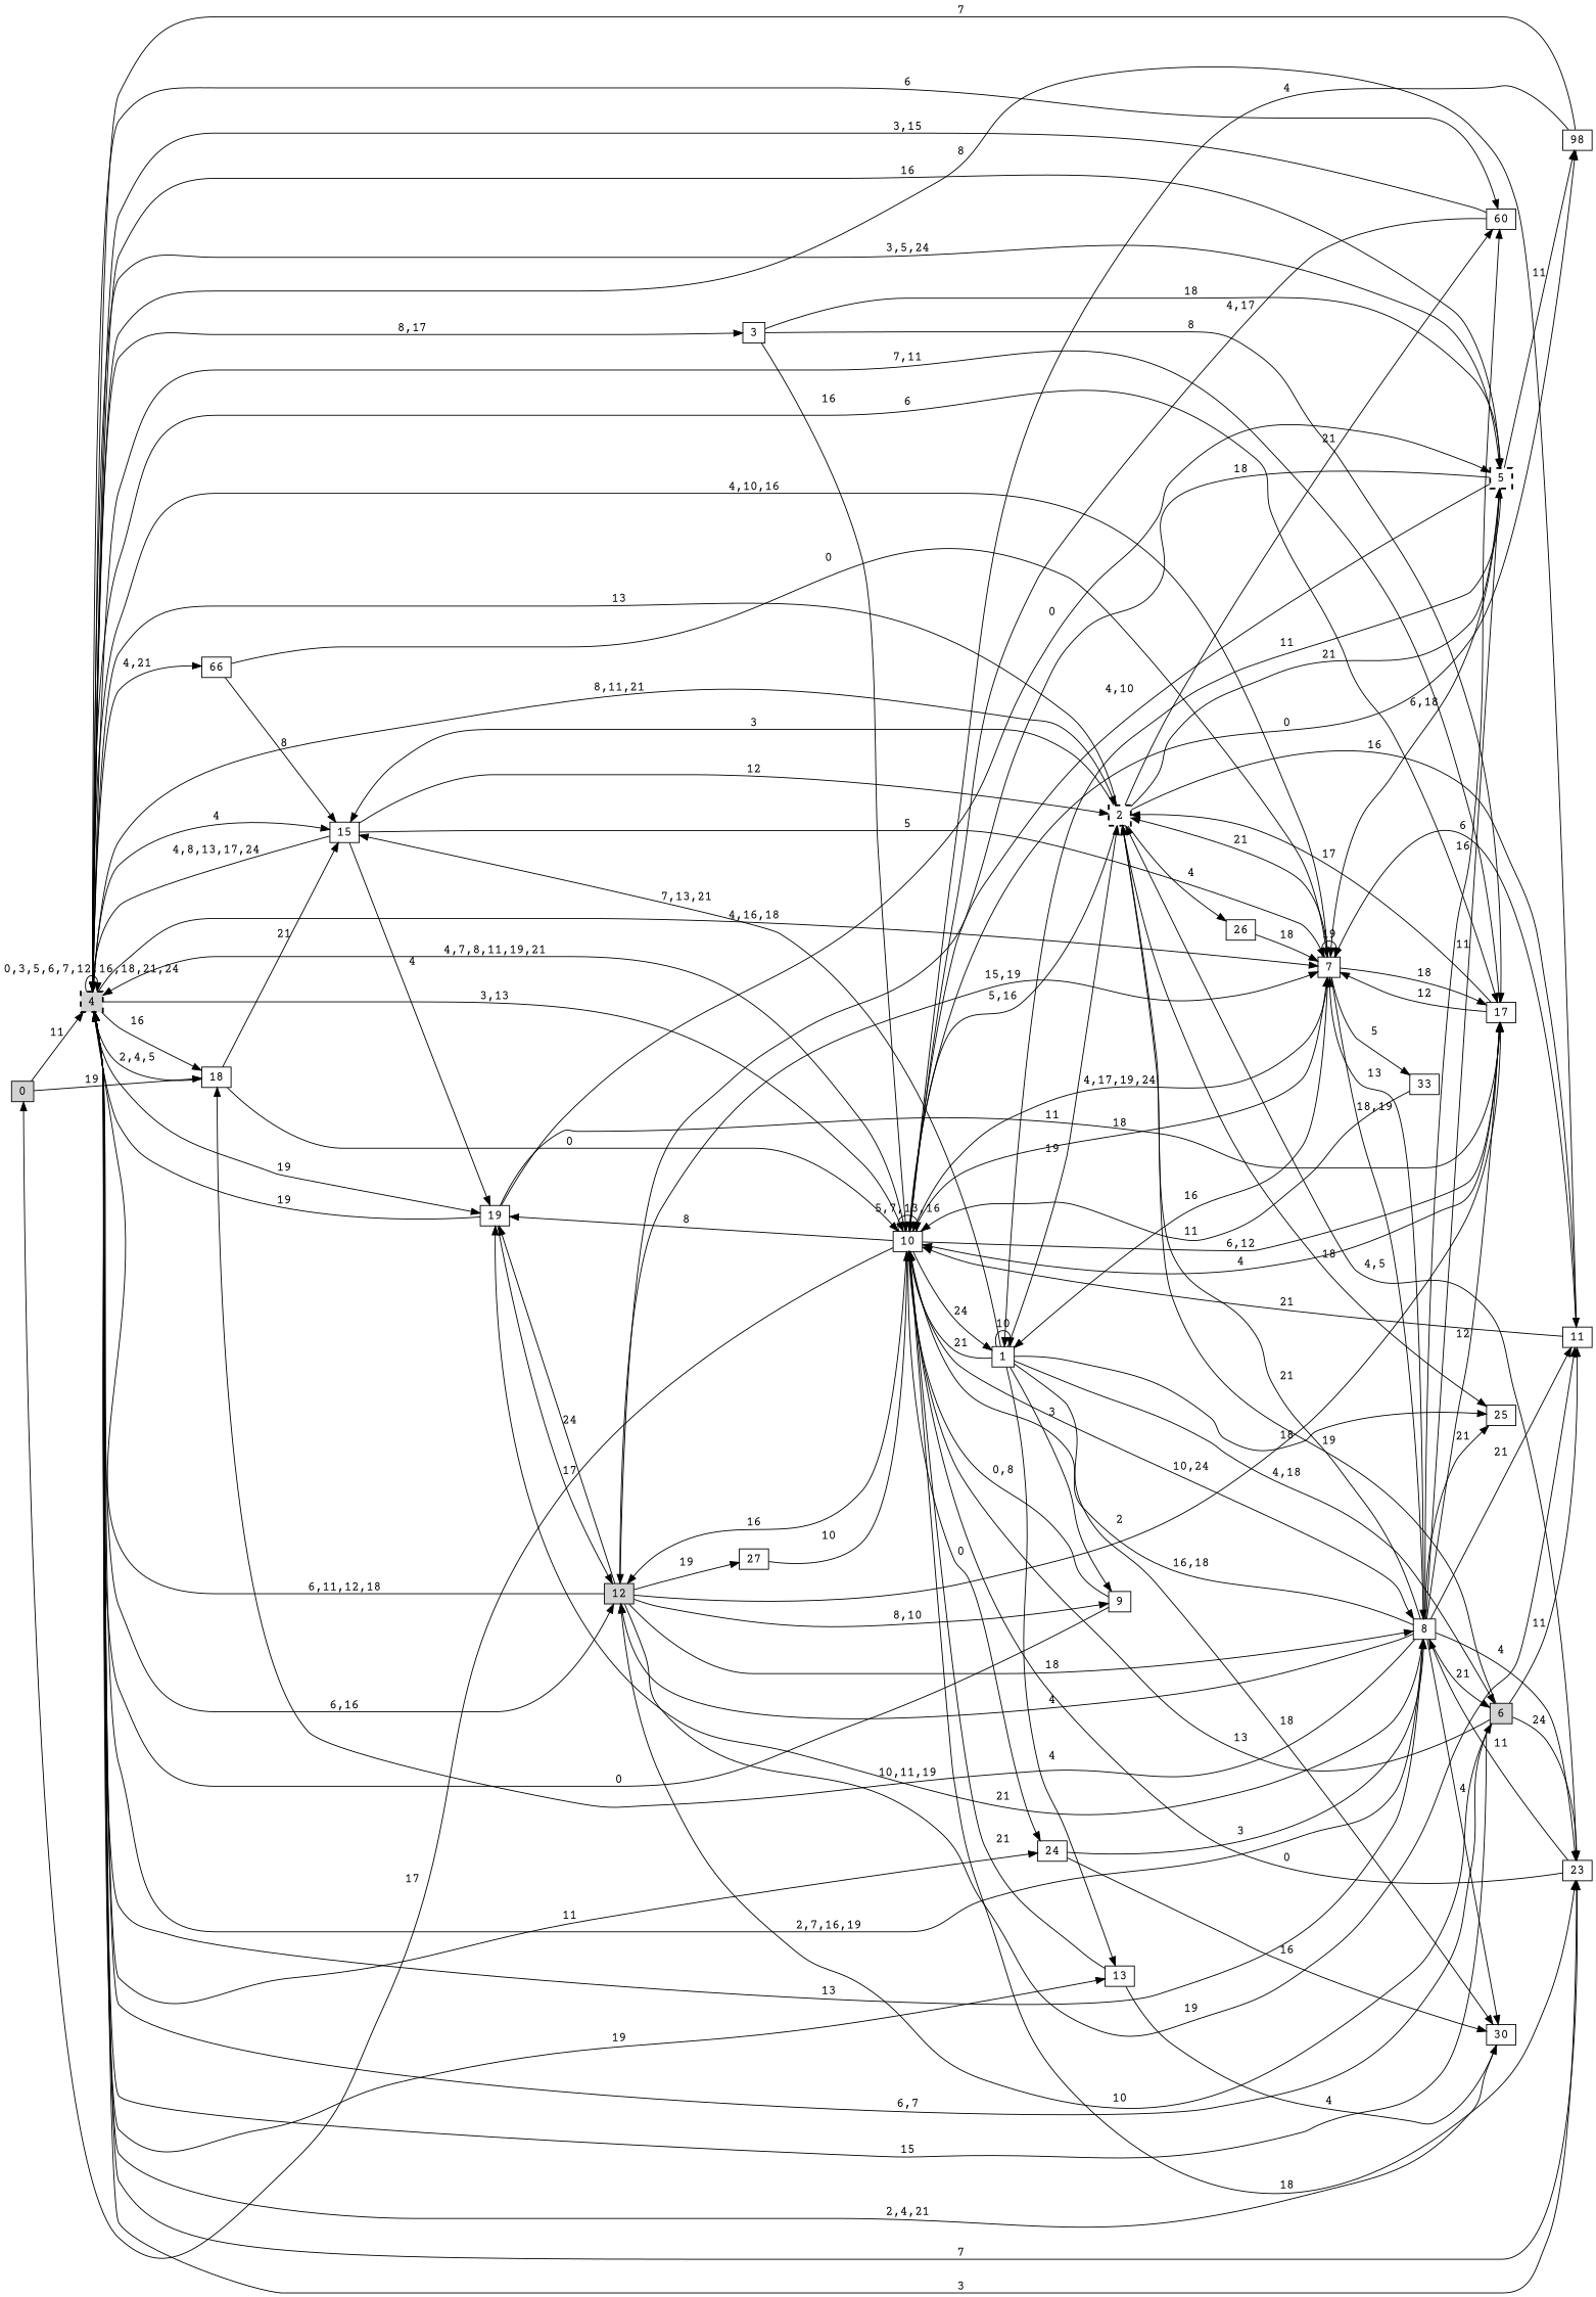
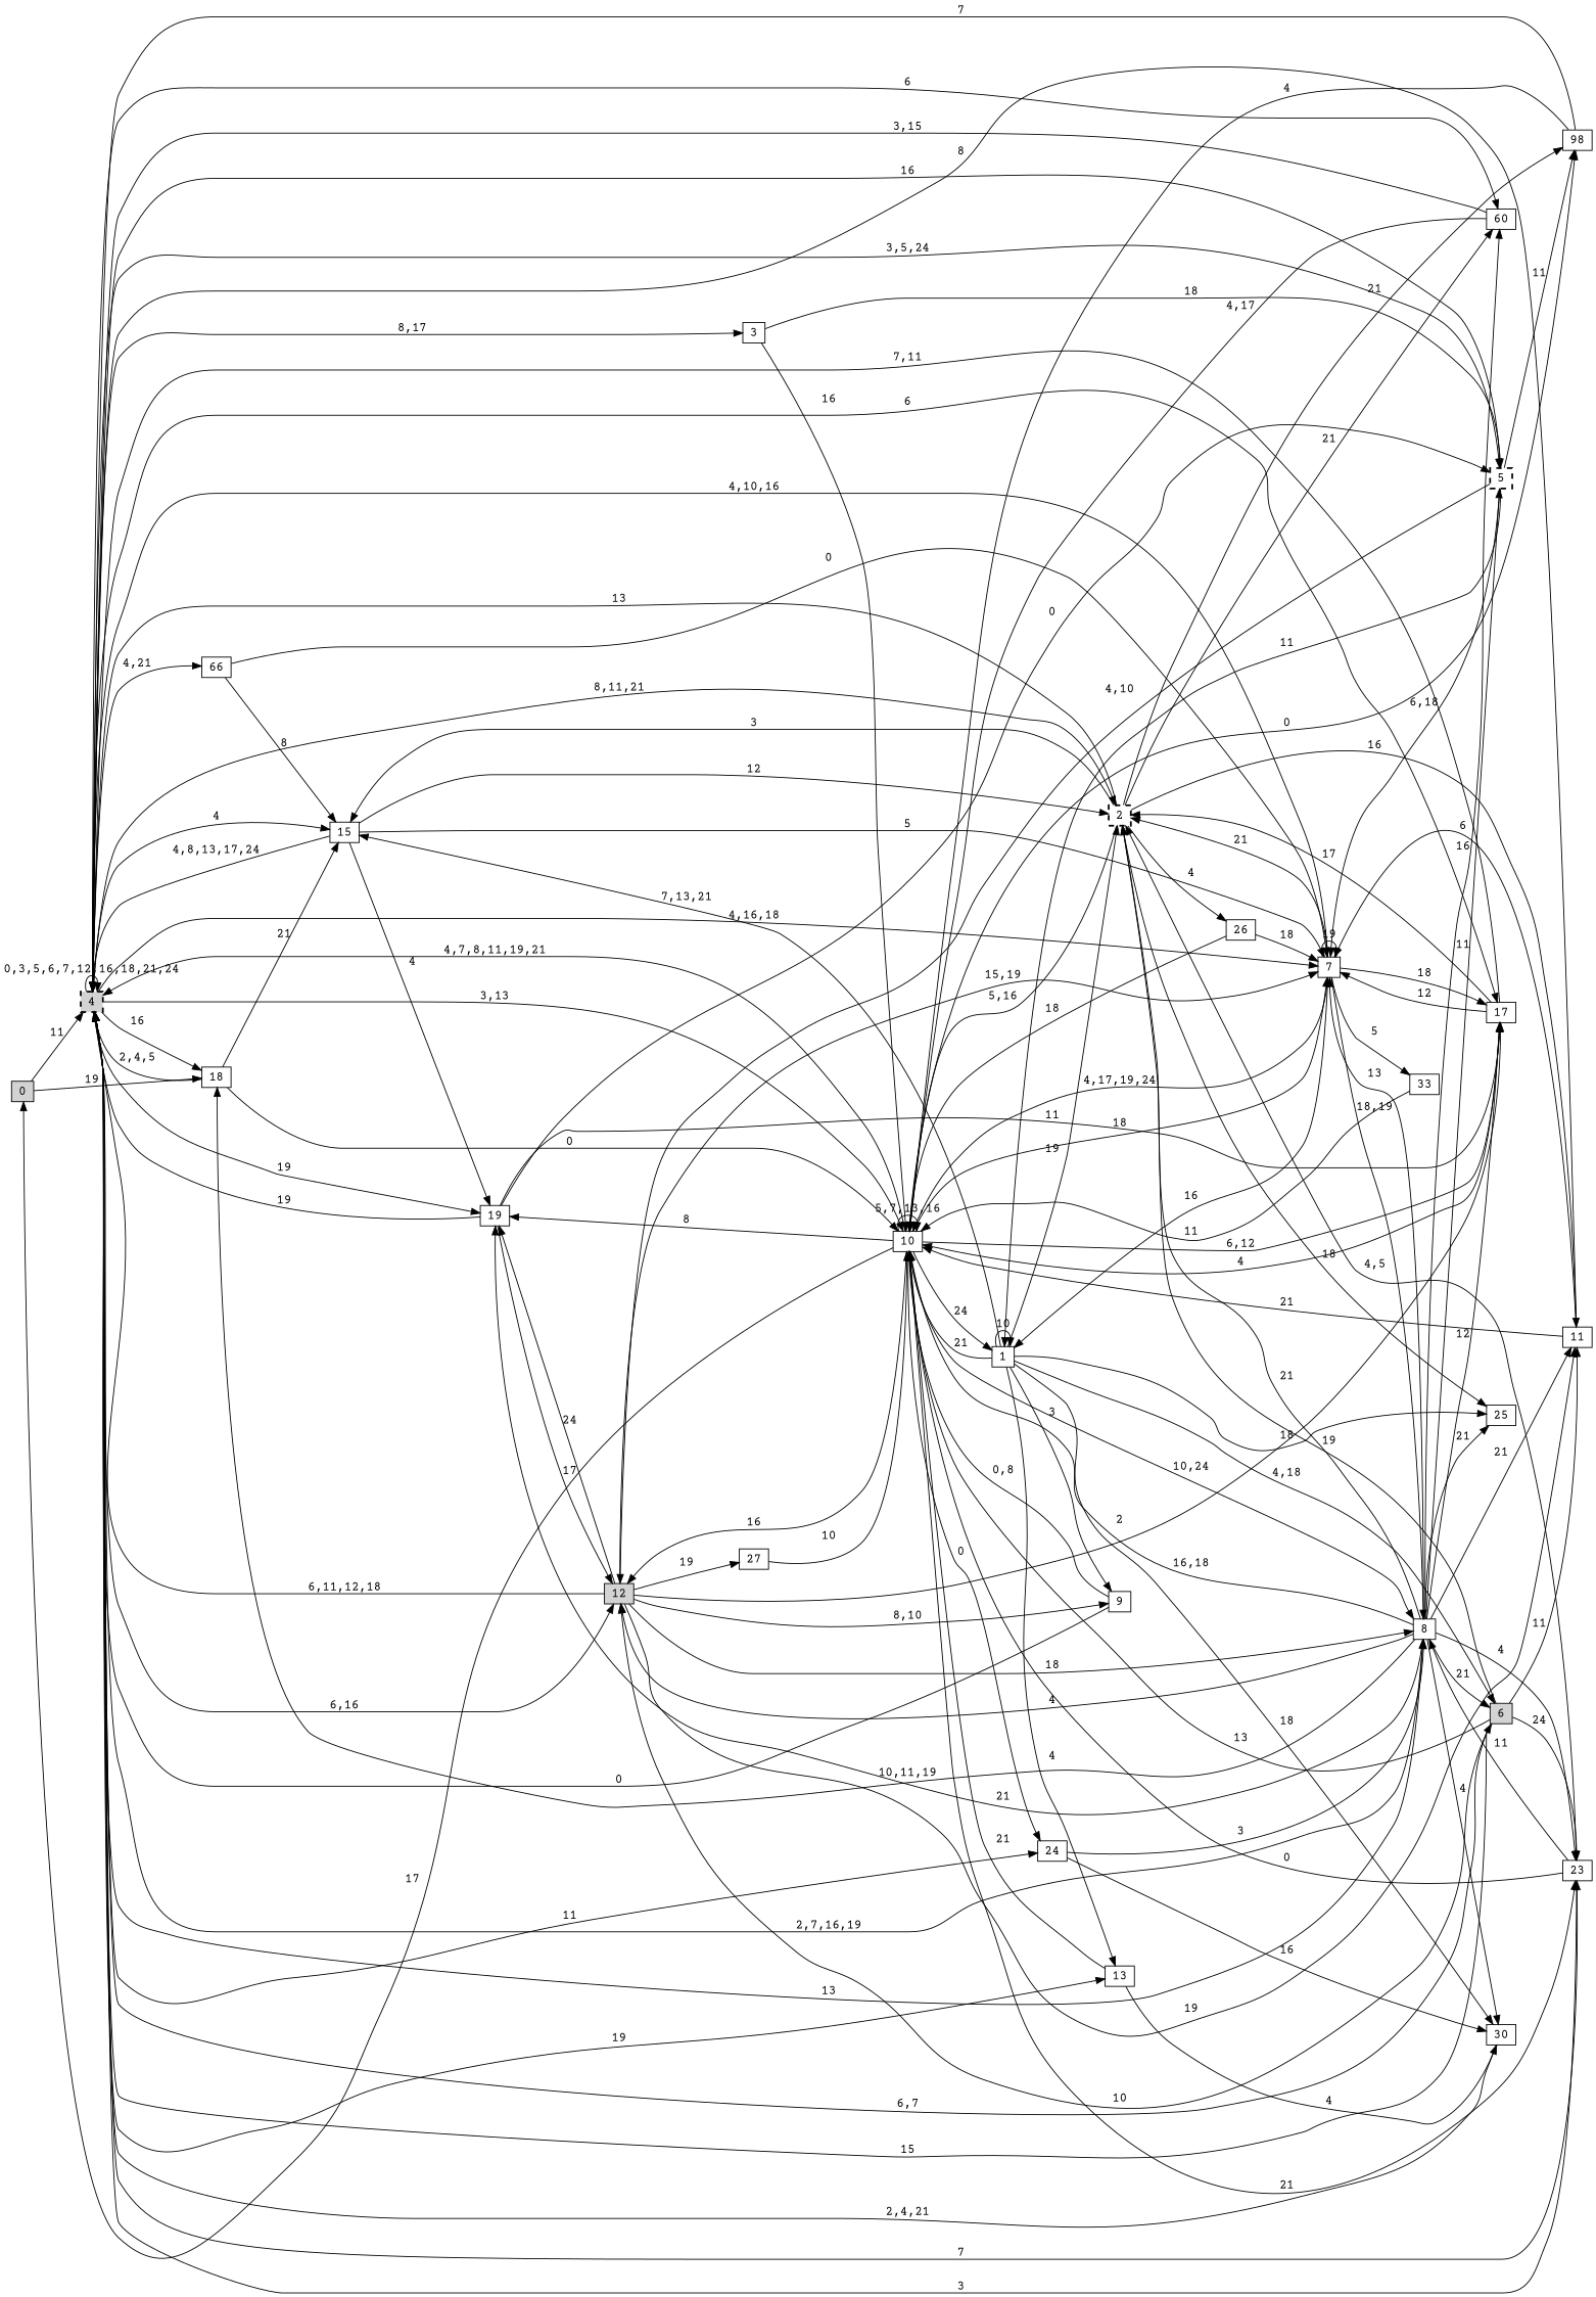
  digraph {
    fontname="Courier Prime"
    rankdir=LR
    node [fontname="Courier Prime" shape=box]
    edge [fontname="Courier Prime"]
    n1 [height=0.1 label=0 style=filled width=0.1]
    n2 [height=0.1 label=4 style="filled,bold,dashed" width=0.1]
    n3 [height=0.1 label=18 width=0.1]
    n4 [height=0.1 label=2 style="bold,dashed" width=0.1]
    n5 [height=0.1 label=6 style=filled width=0.1]
    n6 [height=0.1 label=10 width=0.1]
    n7 [height=0.1 label=13 width=0.1]
    n8 [height=0.1 label=15 width=0.1]
    n9 [height=0.1 label=5 style="bold,dashed" width=0.1]
    n10 [height=0.1 label=60 width=0.1]
    n11 [height=0.1 label=3 width=0.1]
    n12 [height=0.1 label=17 width=0.1]
    n13 [height=0.1 label=7 width=0.1]
    n14 [height=0.1 label=8 width=0.1]
    n15 [height=0.1 label=12 style=filled width=0.1]
    n16 [height=0.1 label=66 width=0.1]
    n17 [height=0.1 label=19 width=0.1]
    n18 [height=0.1 label=23 width=0.1]
    n19 [height=0.1 label=24 width=0.1]
    n20 [height=0.1 label=1 width=0.1]
    n21 [height=0.1 label=9 width=0.1]
    n22 [height=0.1 label=25 width=0.1]
    n23 [height=0.1 label=30 width=0.1]
    n24 [height=0.1 label=11 width=0.1]
    n25 [height=0.1 label=26 width=0.1]
    n26 [height=0.1 label=98 width=0.1]
    n27 [height=0.1 label=33 width=0.1]
    n28 [height=0.1 label=27 width=0.1]
    n1 -> n2 [label=11]
    n1 -> n3 [label=19]
    n2 -> n2 [label="0,3,5,6,7,12,16,18,21,24"]
    n2 -> n3 [label=16]
    n2 -> n4 [label="8,11,21"]
    n2 -> n5 [label=15]
    n2 -> n6 [label="3,13"]
    n2 -> n7 [label=19]
    n2 -> n8 [label=4]
    n2 -> n9 [label="3,5,24"]
    n2 -> n10 [label=6]
    n2 -> n11 [label="8,17"]
    n2 -> n12 [label=6]
    n2 -> n13 [label="4,16,18"]
    n2 -> n14 [label="2,7,16,19"]
    n2 -> n15 [label="6,16"]
    n2 -> n16 [label="4,21"]
    n2 -> n17 [label=19]
    n2 -> n18 [label=7]
    n2 -> n19 [label=11]
    n3 -> n2 [label="2,4,5"]
    n3 -> n6 [label=0]
    n3 -> n8 [label=21]
    n4 -> n2 [label=13]
    n4 -> n6 [label="5,16"]
    n4 -> n8 [label=3]
-   n4 -> n9 [label=21]
+   n4 -> n26 [label=21]
    n4 -> n10 [label=21]
    n4 -> n22 [label=18]
    n4 -> n24 [label=16]
    n4 -> n25 [label=4]
    n5 -> n2 [label="6,7"]
    n5 -> n4 [label=19]
    n5 -> n6 [label=13]
    n5 -> n15 [label=10]
    n5 -> n18 [label=24]
    n5 -> n24 [label=11]
    n6 -> n1 [label=17]
    n6 -> n2 [label="4,7,8,11,19,21"]
    n6 -> n6 [label="5,7,13,16"]
    n6 -> n12 [label="6,12"]
    n6 -> n13 [label=18]
    n6 -> n14 [label="10,24"]
    n6 -> n15 [label=16]
    n6 -> n17 [label=8]
-   n6 -> n18 [label=18]
+   n6 -> n18 [label=21]
    n6 -> n19 [label=0]
    n6 -> n20 [label=24]
    n6 -> n26 [label=0]
    n7 -> n6 [label=21]
    n7 -> n23 [label=4]
    n8 -> n2 [label="4,8,13,17,24"]
    n8 -> n4 [label=12]
    n8 -> n13 [label=5]
    n8 -> n17 [label=4]
    n9 -> n2 [label=16]
-   n9 -> n6 [label=18]
+   n25 -> n6 [label=18]
    n9 -> n13 [label="6,18"]
    n9 -> n15 [label="4,10"]
    n9 -> n20 [label=11]
    n9 -> n26 [label=11]
    n10 -> n2 [label="3,15"]
    n10 -> n6 [label="4,17"]
    n11 -> n6 [label=16]
    n11 -> n9 [label=18]
-   n11 -> n12 [label=8]
    n12 -> n2 [label="7,11"]
    n12 -> n4 [label=17]
    n12 -> n6 [label=4]
    n12 -> n13 [label=12]
    n13 -> n2 [label="4,10,16"]
    n13 -> n4 [label=21]
    n13 -> n6 [label="4,17,19,24"]
    n13 -> n12 [label=18]
    n13 -> n13 [label=19]
    n13 -> n14 [label="18,19"]
    n13 -> n20 [label=16]
    n13 -> n27 [label=5]
    n14 -> n2 [label=13]
    n14 -> n3 [label="10,11,19"]
    n14 -> n4 [label=21]
    n14 -> n5 [label=21]
    n14 -> n6 [label="16,18"]
    n14 -> n9 [label=11]
    n14 -> n10 [label=16]
    n14 -> n12 [label=12]
    n14 -> n13 [label=13]
    n14 -> n15 [label=4]
    n14 -> n17 [label=21]
    n14 -> n18 [label=4]
    n14 -> n22 [label=21]
    n14 -> n23 [label=4]
    n14 -> n24 [label=21]
    n15 -> n2 [label="6,11,12,18"]
    n15 -> n12 [label=2]
    n15 -> n13 [label="15,19"]
    n15 -> n14 [label=18]
    n15 -> n17 [label=24]
    n15 -> n21 [label="8,10"]
    n15 -> n24 [label=19]
    n15 -> n28 [label=19]
    n16 -> n8 [label=8]
    n16 -> n13 [label=0]
    n17 -> n2 [label=19]
    n17 -> n9 [label=0]
    n17 -> n12 [label=11]
    n17 -> n15 [label=17]
    n18 -> n2 [label=3]
    n18 -> n4 [label="4,5"]
    n18 -> n6 [label=0]
    n18 -> n14 [label=11]
    n19 -> n14 [label=3]
    n19 -> n23 [label=16]
    n20 -> n4 [label=19]
    n20 -> n5 [label="4,18"]
    n20 -> n6 [label=21]
    n20 -> n7 [label=4]
    n20 -> n8 [label="7,13,21"]
    n20 -> n20 [label=10]
    n20 -> n21 [label=3]
    n20 -> n22 [label=18]
    n20 -> n23 [label=18]
    n21 -> n2 [label=0]
    n21 -> n6 [label="0,8"]
    n23 -> n2 [label="2,4,21"]
    n24 -> n2 [label=8]
    n24 -> n6 [label=21]
    n24 -> n13 [label=6]
    n25 -> n13 [label=18]
    n26 -> n2 [label=7]
    n26 -> n6 [label=4]
    n27 -> n6 [label=11]
    n28 -> n6 [label=10]
  }
